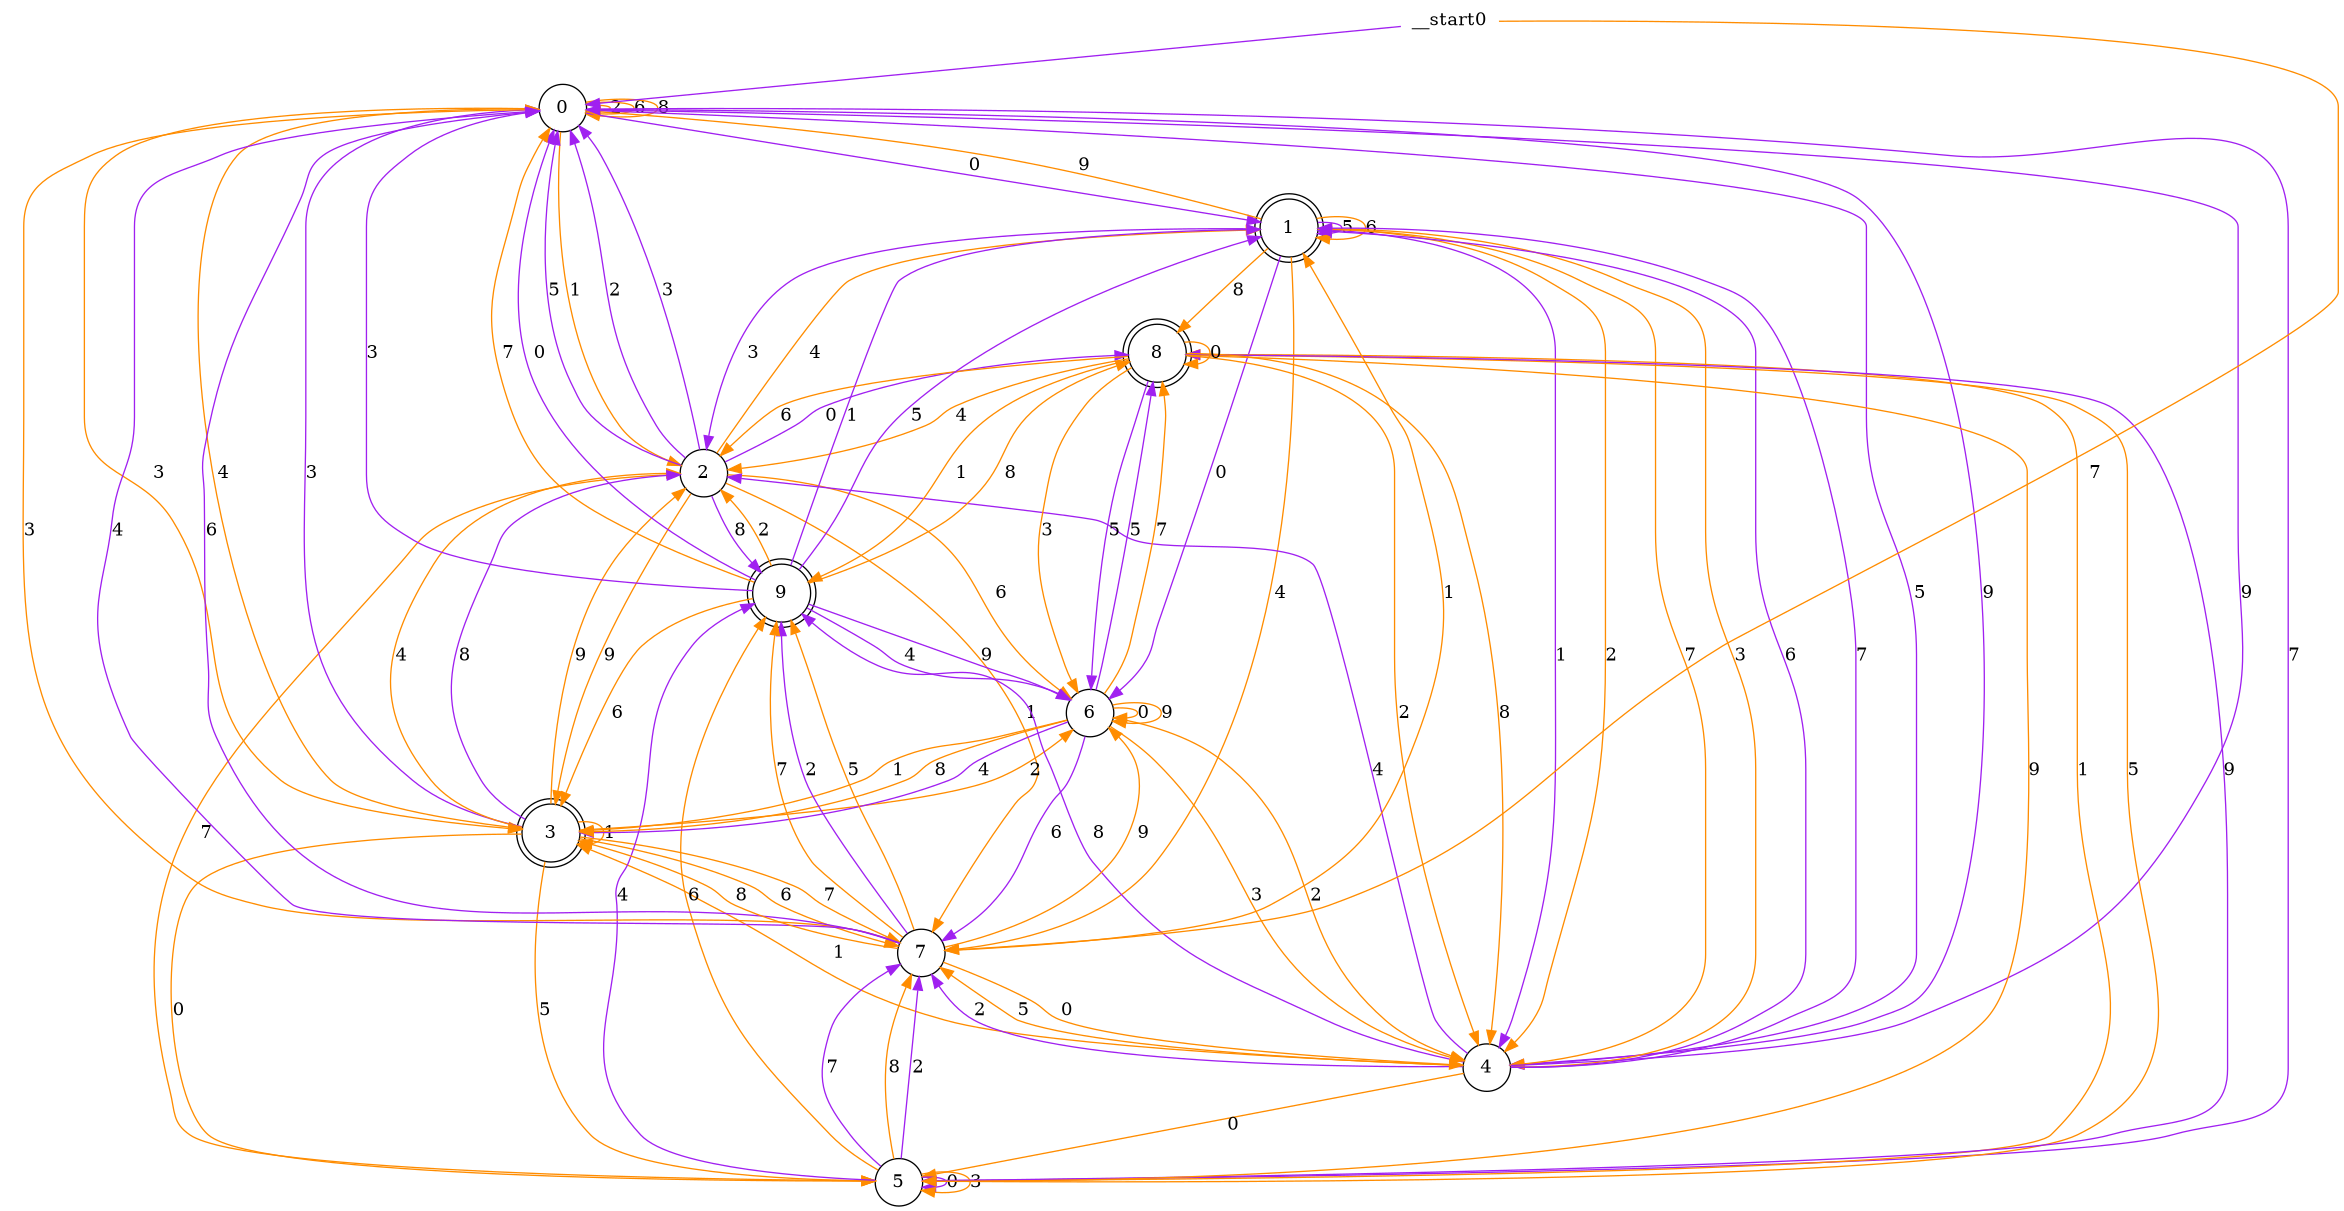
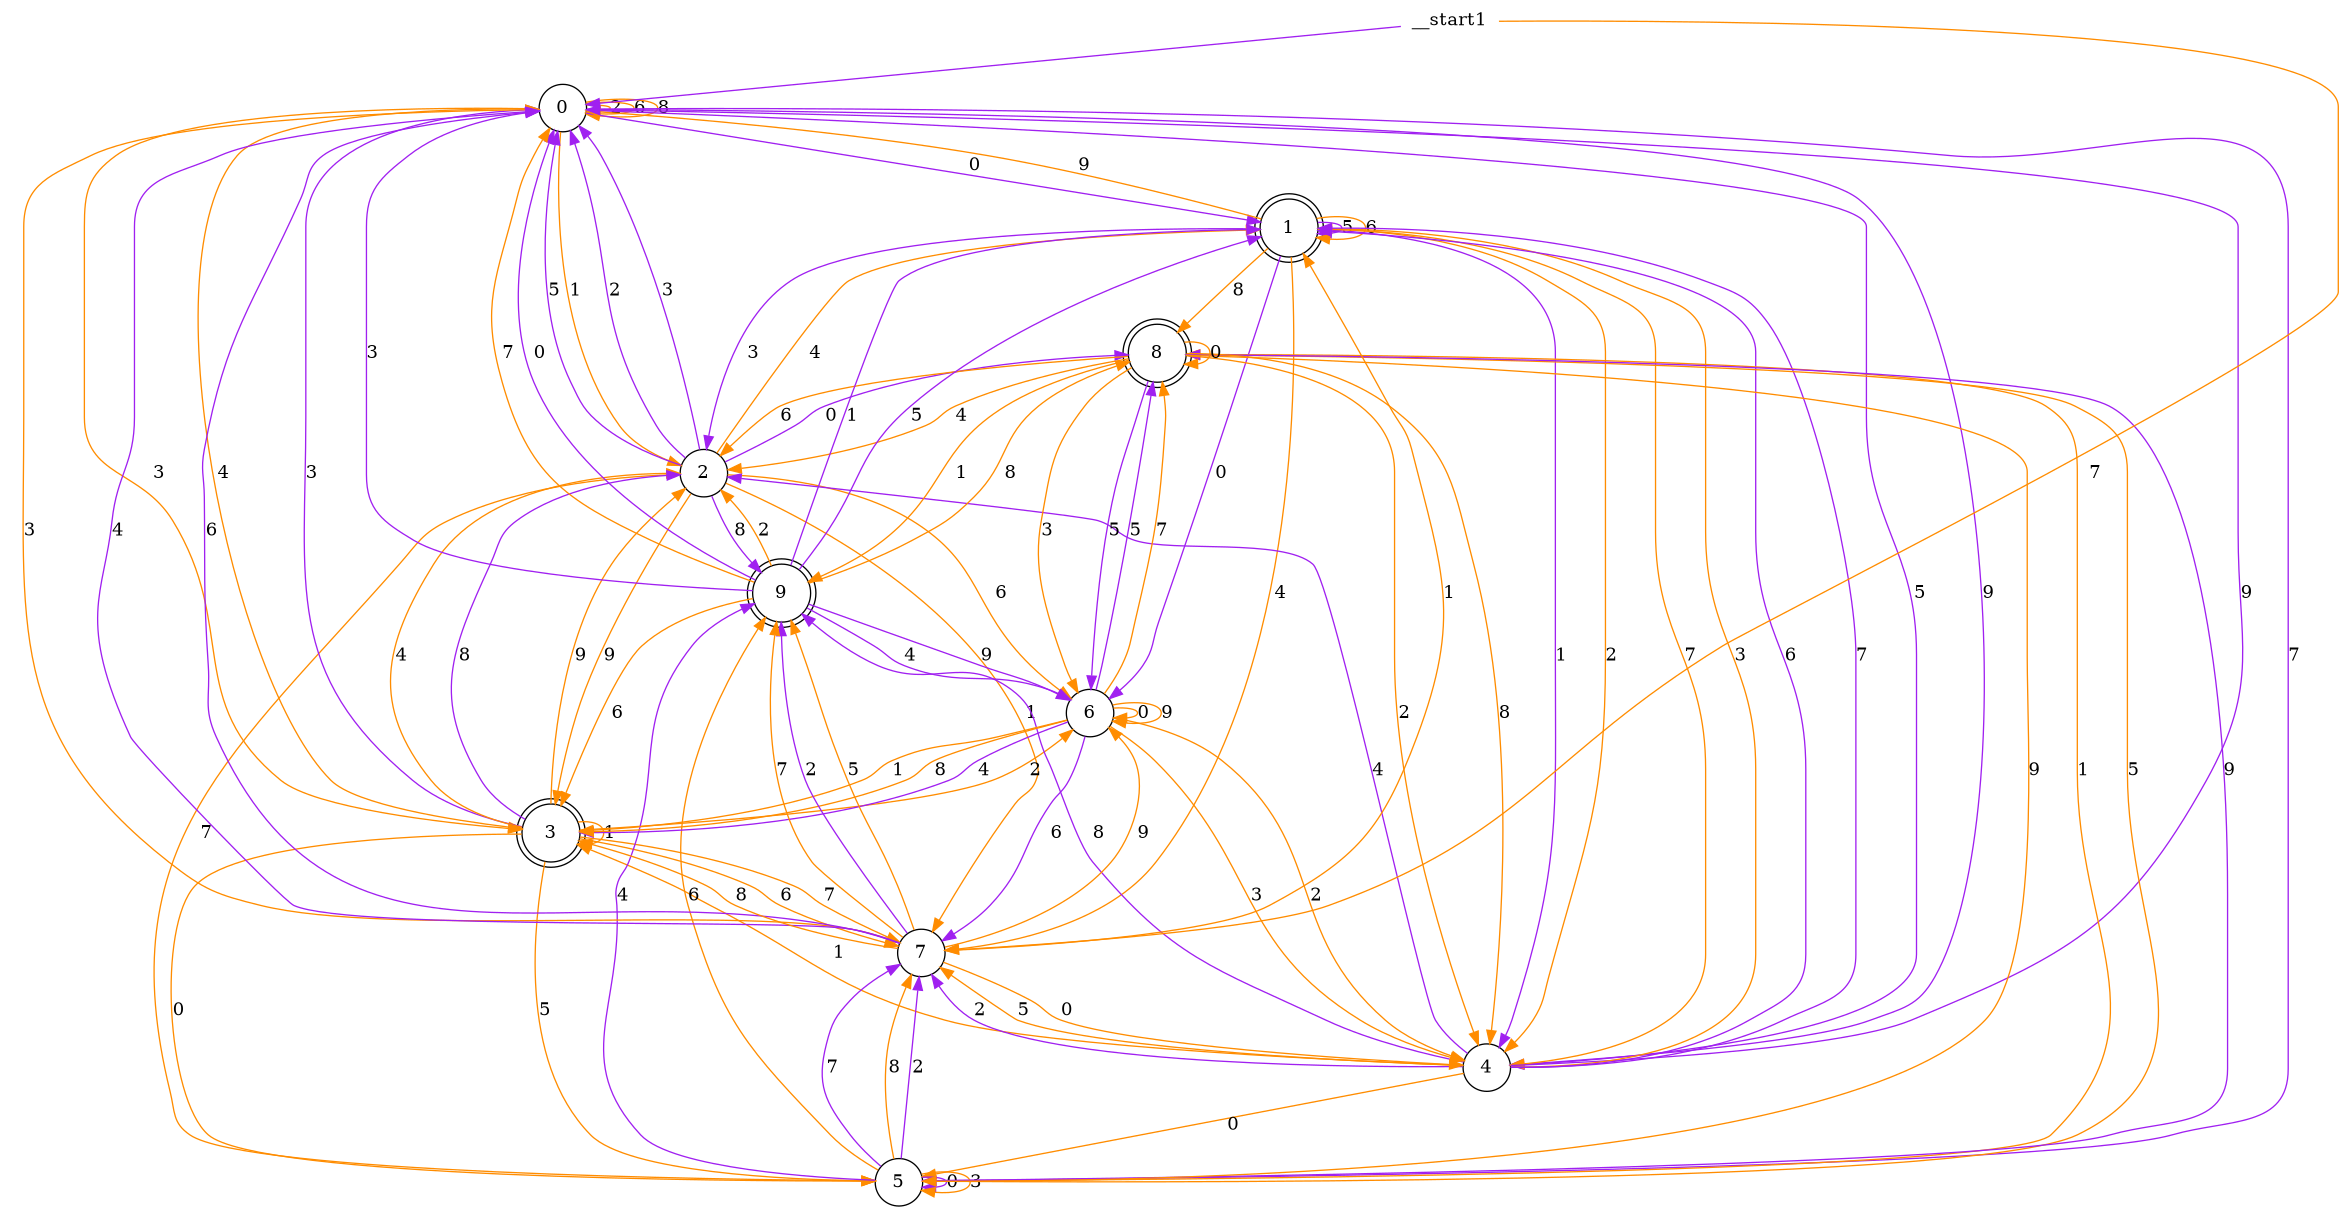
  digraph {
    node [shape=circle]
    edge [color=darkorange]
    n1 [label=0]
    n2 [label=1 shape=doublecircle]
    n3 [label=2]
    n4 [label=3 shape=doublecircle]
    n5 [label=4]
    n6 [label=5]
    n7 [label=6]
    n8 [label=7]
    n9 [label=8 shape=doublecircle]
    n10 [label=9 shape=doublecircle]
-   __start0 [height=0 shape=none width=0]
+   __start0 [height=0 shape=none width=0 label=__start1]
    n1 -> n1 [label=2]
    n1 -> n1 [label=6]
    n1 -> n1 [label=8]
    n1 -> n2 [color=purple label=0]
    n1 -> n3 [label=1]
    n1 -> n4 [label=3]
    n1 -> n4 [label=4]
    n1 -> n5 [color=purple label=5]
    n1 -> n5 [color=purple label=9]
    n1 -> n6 [color=purple label=7]
    n2 -> n1 [label=9]
    n2 -> n2 [color=purple label=5]
    n2 -> n2 [label=6]
    n2 -> n3 [color=purple label=3]
    n2 -> n5 [color=purple label=1]
    n2 -> n5 [label=2]
    n2 -> n5 [label=7]
    n2 -> n7 [color=purple label=0]
    n2 -> n8 [label=4]
    n2 -> n9 [label=8]
    n3 -> n1 [color=purple label=2]
    n3 -> n1 [color=purple label=3]
    n3 -> n1 [color=purple label=5]
    n3 -> n2 [label=4]
    n3 -> n4 [label=9]
    n3 -> n6 [label=7]
    n3 -> n7 [label=6]
    n3 -> n8 [label=1]
    n3 -> n9 [color=purple label=0]
    n3 -> n10 [color=purple label=8]
    n4 -> n1 [color=purple label=3]
    n4 -> n3 [label=4]
    n4 -> n3 [color=purple label=8]
    n4 -> n3 [label=9]
    n4 -> n4 [label=1]
    n4 -> n6 [label=0]
    n4 -> n6 [label=5]
    n4 -> n7 [label=2]
    n4 -> n8 [label=6]
    n4 -> n8 [label=7]
    n5 -> n1 [color=purple label=9]
    n5 -> n2 [label=3]
    n5 -> n2 [color=purple label=6]
    n5 -> n2 [color=purple label=7]
    n5 -> n3 [color=purple label=4]
    n5 -> n4 [label=1]
    n5 -> n6 [label=0]
    n5 -> n8 [color=purple label=2]
    n5 -> n8 [label=5]
    n5 -> n10 [color=purple label=8]
    n6 -> n6 [color=purple label=0]
    n6 -> n6 [label=3]
    n6 -> n8 [color=purple label=2]
    n6 -> n8 [color=purple label=7]
    n6 -> n8 [label=8]
    n6 -> n9 [label=1]
    n6 -> n9 [label=5]
    n6 -> n9 [color=purple label=9]
    n6 -> n10 [color=purple label=4]
    n6 -> n10 [label=6]
    n7 -> n4 [label=1]
    n7 -> n4 [color=purple label=4]
    n7 -> n4 [label=8]
    n7 -> n5 [label=2]
    n7 -> n5 [label=3]
    n7 -> n7 [label=0]
    n7 -> n7 [label=9]
    n7 -> n8 [color=purple label=6]
    n7 -> n9 [color=purple label=5]
    n7 -> n9 [label=7]
    n8 -> n1 [label=3]
    n8 -> n1 [color=purple label=4]
    n8 -> n1 [color=purple label=6]
    n8 -> n2 [label=1]
    n8 -> n4 [label=8]
    n8 -> n5 [label=0]
    n8 -> n7 [label=9]
    n8 -> n10 [color=purple label=2]
    n8 -> n10 [label=5]
    n8 -> n10 [label=7]
    n9 -> n3 [label=4]
    n9 -> n3 [label=6]
    n9 -> n5 [label=2]
    n9 -> n5 [label=8]
    n9 -> n6 [label=9]
    n9 -> n7 [label=3]
    n9 -> n7 [color=purple label=5]
    n9 -> n9 [label=0]
    n9 -> n10 [label=1]
    n10 -> n1 [color=purple label=0]
    n10 -> n1 [color=purple label=3]
    n10 -> n1 [label=7]
    n10 -> n2 [color=purple label=1]
    n10 -> n2 [color=purple label=5]
    n10 -> n3 [label=2]
    n10 -> n4 [label=6]
    n10 -> n7 [color=purple label=4]
    n10 -> n7 [color=purple label=9]
    n10 -> n9 [label=8]
    __start0 -> n1 [color=purple]
    __start0 -> n8 [label=7]
  }
